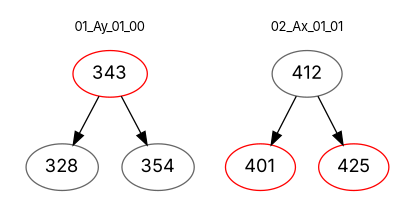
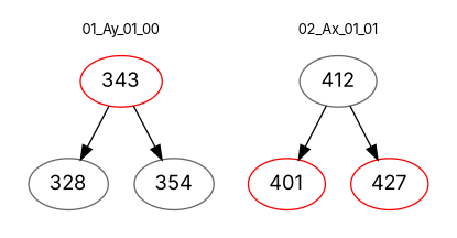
  digraph {
    fontname=Inter
    node [color=red fontname=Inter]
    edge [color=black fontname=Inter]
    n1 [label=343]
    n2 [color=gray40 label=328]
    n3 [color=gray40 label=354]
    n4 [color=gray40 label=412]
    n5 [label=401]
-   n6 [label=425]
+   n6 [label=427]
    subgraph cluster_1 {
      color=white
      fontsize=10
      label="01_Ay_01_00"
      n1
      n2
      n3
    }
    subgraph cluster_2 {
      color=white
      fontsize=10
      label="02_Ax_01_01"
      n4
      n5
      n6
    }
    n1 -> n2
    n1 -> n3
    n4 -> n5
    n4 -> n6
  }
